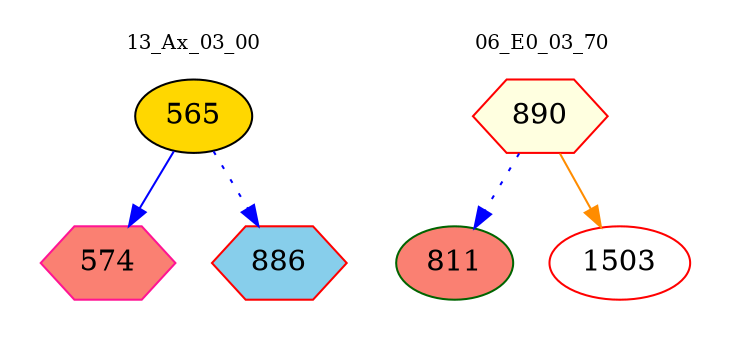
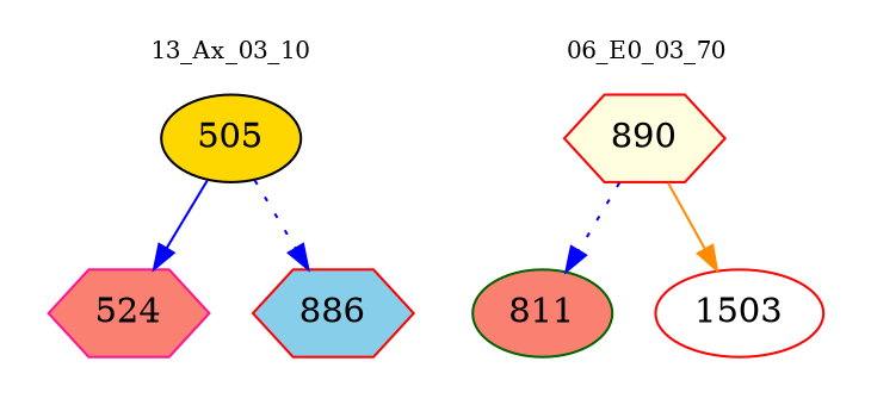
  digraph {
    node [color=red fillcolor=salmon shape=ellipse style=filled]
    edge [color=blue style=solid]
-   n1 [color=black fillcolor=gold label=565]
-   n2 [color=deeppink label=574 shape=hexagon]
+   n1 [color=black fillcolor=gold label=505]
+   n2 [color=deeppink label=524 shape=hexagon]
    n3 [fillcolor=skyblue label=886 shape=hexagon]
    n4 [fillcolor=lightyellow label=890 shape=hexagon]
    n5 [color=darkgreen label=811]
    n6 [fillcolor=white label=1503]
    subgraph cluster_1 {
      color=white
      fontsize=10
-     label="13_Ax_03_00"
+     label="13_Ax_03_10"
      n1
      n2
      n3
    }
    subgraph cluster_2 {
      color=white
      fontsize=10
      label="06_E0_03_70"
      n4
      n5
      n6
    }
    n1 -> n2
    n1 -> n3 [style=dotted]
    n4 -> n5 [style=dotted]
    n4 -> n6 [color=darkorange]
  }
